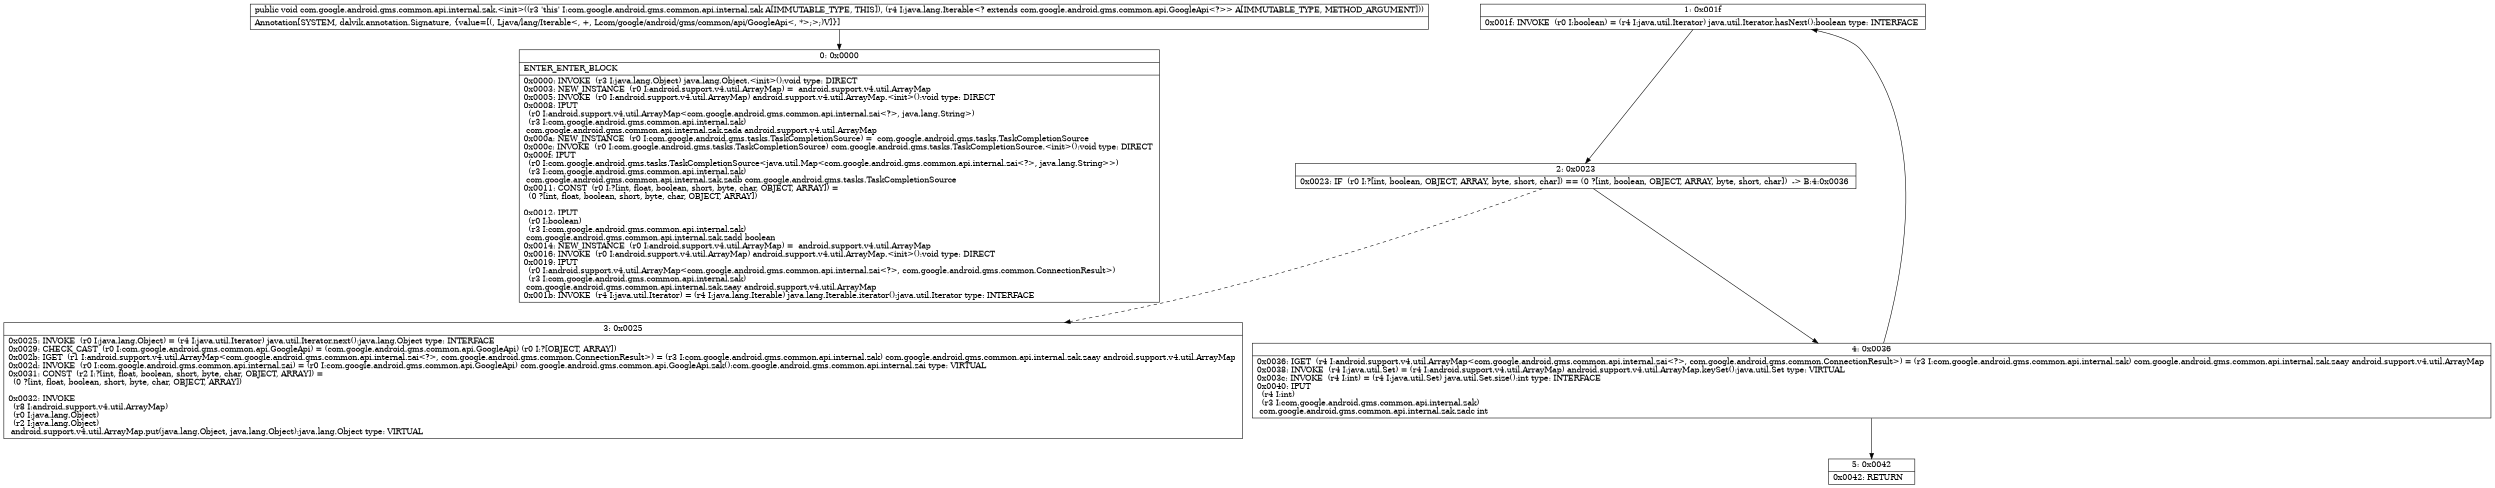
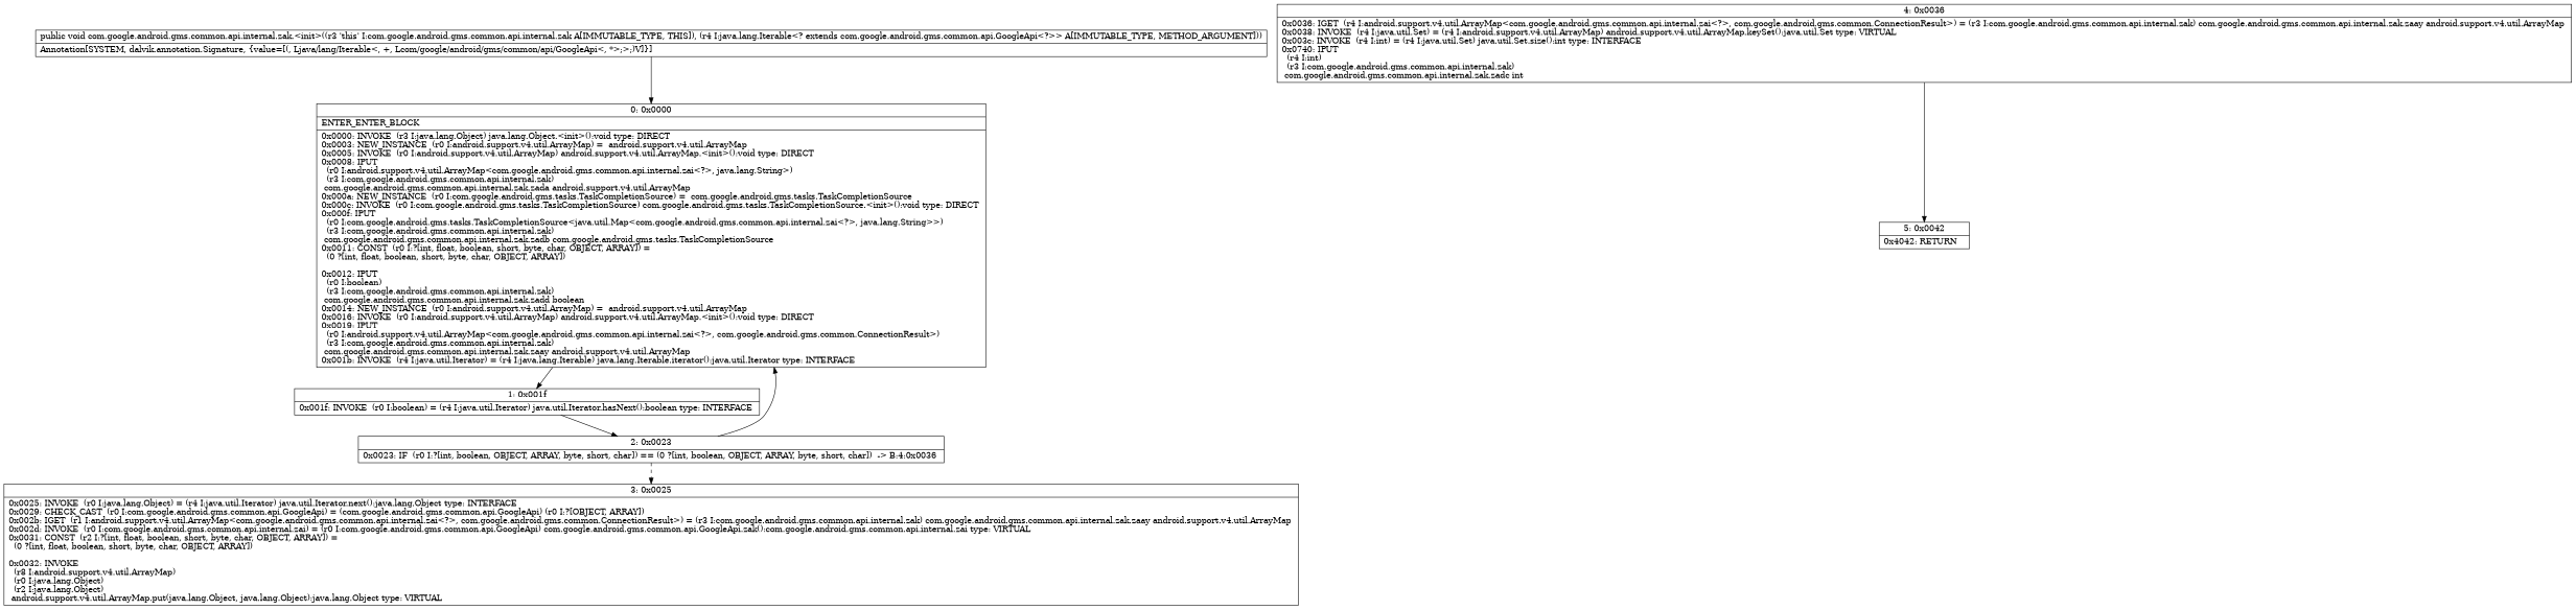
  digraph {
    node [shape=record]
    n1 [label="{0\:\ 0x0000|ENTER_ENTER_BLOCK\l|0x0000: INVOKE  (r3 I:java.lang.Object) java.lang.Object.\<init\>():void type: DIRECT \l0x0003: NEW_INSTANCE  (r0 I:android.support.v4.util.ArrayMap) =  android.support.v4.util.ArrayMap \l0x0005: INVOKE  (r0 I:android.support.v4.util.ArrayMap) android.support.v4.util.ArrayMap.\<init\>():void type: DIRECT \l0x0008: IPUT  \l  (r0 I:android.support.v4.util.ArrayMap\<com.google.android.gms.common.api.internal.zai\<?\>, java.lang.String\>)\l  (r3 I:com.google.android.gms.common.api.internal.zak)\l com.google.android.gms.common.api.internal.zak.zada android.support.v4.util.ArrayMap \l0x000a: NEW_INSTANCE  (r0 I:com.google.android.gms.tasks.TaskCompletionSource) =  com.google.android.gms.tasks.TaskCompletionSource \l0x000c: INVOKE  (r0 I:com.google.android.gms.tasks.TaskCompletionSource) com.google.android.gms.tasks.TaskCompletionSource.\<init\>():void type: DIRECT \l0x000f: IPUT  \l  (r0 I:com.google.android.gms.tasks.TaskCompletionSource\<java.util.Map\<com.google.android.gms.common.api.internal.zai\<?\>, java.lang.String\>\>)\l  (r3 I:com.google.android.gms.common.api.internal.zak)\l com.google.android.gms.common.api.internal.zak.zadb com.google.android.gms.tasks.TaskCompletionSource \l0x0011: CONST  (r0 I:?[int, float, boolean, short, byte, char, OBJECT, ARRAY]) = \l  (0 ?[int, float, boolean, short, byte, char, OBJECT, ARRAY])\l \l0x0012: IPUT  \l  (r0 I:boolean)\l  (r3 I:com.google.android.gms.common.api.internal.zak)\l com.google.android.gms.common.api.internal.zak.zadd boolean \l0x0014: NEW_INSTANCE  (r0 I:android.support.v4.util.ArrayMap) =  android.support.v4.util.ArrayMap \l0x0016: INVOKE  (r0 I:android.support.v4.util.ArrayMap) android.support.v4.util.ArrayMap.\<init\>():void type: DIRECT \l0x0019: IPUT  \l  (r0 I:android.support.v4.util.ArrayMap\<com.google.android.gms.common.api.internal.zai\<?\>, com.google.android.gms.common.ConnectionResult\>)\l  (r3 I:com.google.android.gms.common.api.internal.zak)\l com.google.android.gms.common.api.internal.zak.zaay android.support.v4.util.ArrayMap \l0x001b: INVOKE  (r4 I:java.util.Iterator) = (r4 I:java.lang.Iterable) java.lang.Iterable.iterator():java.util.Iterator type: INTERFACE \l}"]
    n2 [label="{1\:\ 0x001f|0x001f: INVOKE  (r0 I:boolean) = (r4 I:java.util.Iterator) java.util.Iterator.hasNext():boolean type: INTERFACE \l}"]
    n3 [label="{2\:\ 0x0023|0x0023: IF  (r0 I:?[int, boolean, OBJECT, ARRAY, byte, short, char]) == (0 ?[int, boolean, OBJECT, ARRAY, byte, short, char])  \-\> B:4:0x0036 \l}"]
    n4 [label="{3\:\ 0x0025|0x0025: INVOKE  (r0 I:java.lang.Object) = (r4 I:java.util.Iterator) java.util.Iterator.next():java.lang.Object type: INTERFACE \l0x0029: CHECK_CAST  (r0 I:com.google.android.gms.common.api.GoogleApi) = (com.google.android.gms.common.api.GoogleApi) (r0 I:?[OBJECT, ARRAY]) \l0x002b: IGET  (r1 I:android.support.v4.util.ArrayMap\<com.google.android.gms.common.api.internal.zai\<?\>, com.google.android.gms.common.ConnectionResult\>) = (r3 I:com.google.android.gms.common.api.internal.zak) com.google.android.gms.common.api.internal.zak.zaay android.support.v4.util.ArrayMap \l0x002d: INVOKE  (r0 I:com.google.android.gms.common.api.internal.zai) = (r0 I:com.google.android.gms.common.api.GoogleApi) com.google.android.gms.common.api.GoogleApi.zak():com.google.android.gms.common.api.internal.zai type: VIRTUAL \l0x0031: CONST  (r2 I:?[int, float, boolean, short, byte, char, OBJECT, ARRAY]) = \l  (0 ?[int, float, boolean, short, byte, char, OBJECT, ARRAY])\l \l0x0032: INVOKE  \l  (r8 I:android.support.v4.util.ArrayMap)\l  (r0 I:java.lang.Object)\l  (r2 I:java.lang.Object)\l android.support.v4.util.ArrayMap.put(java.lang.Object, java.lang.Object):java.lang.Object type: VIRTUAL \l}"]
-   n5 [label="{4\:\ 0x0036|0x0036: IGET  (r4 I:android.support.v4.util.ArrayMap\<com.google.android.gms.common.api.internal.zai\<?\>, com.google.android.gms.common.ConnectionResult\>) = (r3 I:com.google.android.gms.common.api.internal.zak) com.google.android.gms.common.api.internal.zak.zaay android.support.v4.util.ArrayMap \l0x0038: INVOKE  (r4 I:java.util.Set) = (r4 I:android.support.v4.util.ArrayMap) android.support.v4.util.ArrayMap.keySet():java.util.Set type: VIRTUAL \l0x003c: INVOKE  (r4 I:int) = (r4 I:java.util.Set) java.util.Set.size():int type: INTERFACE \l0x0040: IPUT  \l  (r4 I:int)\l  (r3 I:com.google.android.gms.common.api.internal.zak)\l com.google.android.gms.common.api.internal.zak.zadc int \l}"]
-   n6 [label="{5\:\ 0x0042|0x0042: RETURN   \l}"]
+   n5 [label="{4\:\ 0x0036|0x0036: IGET  (r4 I:android.support.v4.util.ArrayMap\<com.google.android.gms.common.api.internal.zai\<?\>, com.google.android.gms.common.ConnectionResult\>) = (r3 I:com.google.android.gms.common.api.internal.zak) com.google.android.gms.common.api.internal.zak.zaay android.support.v4.util.ArrayMap \l0x0038: INVOKE  (r4 I:java.util.Set) = (r4 I:android.support.v4.util.ArrayMap) android.support.v4.util.ArrayMap.keySet():java.util.Set type: VIRTUAL \l0x003c: INVOKE  (r4 I:int) = (r4 I:java.util.Set) java.util.Set.size():int type: INTERFACE \l0x0740: IPUT  \l  (r4 I:int)\l  (r3 I:com.google.android.gms.common.api.internal.zak)\l com.google.android.gms.common.api.internal.zak.zadc int \l}"]
+   n6 [label="{5\:\ 0x0042|0x4042: RETURN   \l}"]
    n7 [label="{public void com.google.android.gms.common.api.internal.zak.\<init\>((r3 'this' I:com.google.android.gms.common.api.internal.zak A[IMMUTABLE_TYPE, THIS]), (r4 I:java.lang.Iterable\<? extends com.google.android.gms.common.api.GoogleApi\<?\>\> A[IMMUTABLE_TYPE, METHOD_ARGUMENT]))  | Annotation[SYSTEM, dalvik.annotation.Signature, \{value=[(, Ljava\/lang\/Iterable\<, +, Lcom\/google\/android\/gms\/common\/api\/GoogleApi\<, *\>;\>;)V]\}]\l}"]
-   n5 -> n2
+   n1 -> n2
    n2 -> n3
    n3 -> n4 [style=dashed]
-   n3 -> n5
+   n3 -> n1
    n5 -> n6
    n7 -> n1
  }
